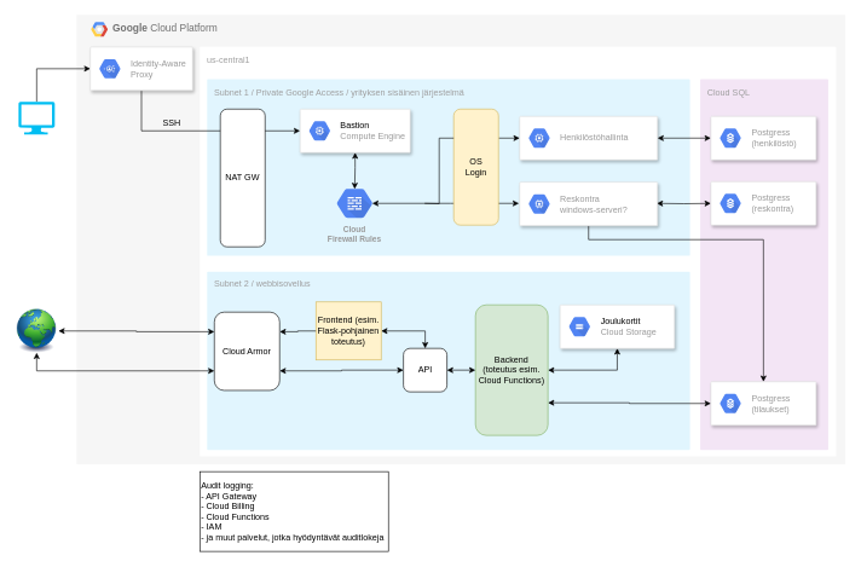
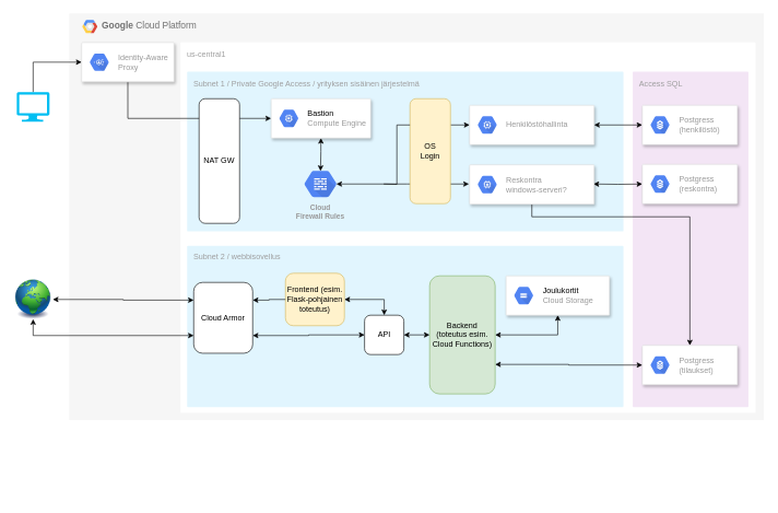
  <mxCell id="0" />
  <mxCell id="1" parent="0" />
  <mxCell id="2" value="&lt;b&gt;Google &lt;/b&gt;Cloud Platform" style="fillColor=#F6F6F6;strokeColor=none;shadow=0;gradientColor=none;fontSize=14;align=left;spacing=10;fontColor=#717171;9E9E9E;verticalAlign=top;spacingTop=-4;fontStyle=0;spacingLeft=40;html=1;" parent="1" vertex="1"><mxGeometry x="105" y="20" width="1060" height="620" as="geometry" /></mxCell>
  <mxCell id="3" value="" style="shape=mxgraph.gcp2.google_cloud_platform;fillColor=#F6F6F6;strokeColor=none;shadow=0;gradientColor=none;" parent="2" vertex="1"><mxGeometry width="23" height="20" relative="1" as="geometry"><mxPoint x="20" y="10" as="offset" /></mxGeometry></mxCell>
  <mxCell id="4" value="us-central1" style="sketch=0;points=[[0,0,0],[0.25,0,0],[0.5,0,0],[0.75,0,0],[1,0,0],[1,0.25,0],[1,0.5,0],[1,0.75,0],[1,1,0],[0.75,1,0],[0.5,1,0],[0.25,1,0],[0,1,0],[0,0.75,0],[0,0.5,0],[0,0.25,0]];rounded=1;absoluteArcSize=1;arcSize=2;html=1;strokeColor=none;gradientColor=none;shadow=0;dashed=0;fontSize=12;fontColor=#9E9E9E;align=left;verticalAlign=top;spacing=10;spacingTop=-4;" parent="2" vertex="1"><mxGeometry x="170" y="44.29" width="877.38" height="564.64" as="geometry" /></mxCell>
  <mxCell id="5" value="Subnet 1 / Private Google Access / yrityksen sisäinen järjestelmä" style="sketch=0;points=[[0,0,0],[0.25,0,0],[0.5,0,0],[0.75,0,0],[1,0,0],[1,0.25,0],[1,0.5,0],[1,0.75,0],[1,1,0],[0.75,1,0],[0.5,1,0],[0.25,1,0],[0,1,0],[0,0.75,0],[0,0.5,0],[0,0.25,0]];rounded=1;absoluteArcSize=1;arcSize=2;html=1;strokeColor=none;gradientColor=none;shadow=0;dashed=0;fontSize=12;fontColor=#9E9E9E;align=left;verticalAlign=top;spacing=10;spacingTop=-4;fillColor=#E1F5FE;" parent="2" vertex="1"><mxGeometry x="180" y="88.57" width="665.74" height="243.57" as="geometry" /></mxCell>
  <mxCell id="6" value="Subnet 2 / webbisovellus" style="sketch=0;points=[[0,0,0],[0.25,0,0],[0.5,0,0],[0.75,0,0],[1,0,0],[1,0.25,0],[1,0.5,0],[1,0.75,0],[1,1,0],[0.75,1,0],[0.5,1,0],[0.25,1,0],[0,1,0],[0,0.75,0],[0,0.5,0],[0,0.25,0]];rounded=1;absoluteArcSize=1;arcSize=2;html=1;strokeColor=none;gradientColor=none;shadow=0;dashed=0;fontSize=12;fontColor=#9E9E9E;align=left;verticalAlign=top;spacing=10;spacingTop=-4;fillColor=#E1F5FE;" parent="2" vertex="1"><mxGeometry x="180" y="354.29" width="665.74" height="245.71" as="geometry" /></mxCell>
  <mxCell id="7" style="edgeStyle=orthogonalEdgeStyle;rounded=0;orthogonalLoop=1;jettySize=auto;html=1;exitX=0.5;exitY=1;exitDx=0;exitDy=0;entryX=0;entryY=0.5;entryDx=0;entryDy=0;" parent="2" source="8" target="11" edge="1"><mxGeometry relative="1" as="geometry" /></mxCell>
  <mxCell id="8" value="" style="strokeColor=#dddddd;shadow=1;strokeWidth=1;rounded=1;absoluteArcSize=1;arcSize=2;" parent="2" vertex="1"><mxGeometry x="18.98" y="44.29" width="141.02" height="60" as="geometry" /></mxCell>
  <mxCell id="9" value="Identity-Aware&#10;Proxy" style="sketch=0;dashed=0;connectable=0;html=1;fillColor=#5184F3;strokeColor=none;shape=mxgraph.gcp2.hexIcon;prIcon=identity_aware_proxy;part=1;labelPosition=right;verticalLabelPosition=middle;align=left;verticalAlign=middle;spacingLeft=5;fontColor=#999999;fontSize=12;" parent="8" vertex="1"><mxGeometry y="0.5" width="44" height="39" relative="1" as="geometry"><mxPoint x="5" y="-19.5" as="offset" /></mxGeometry></mxCell>
  <mxCell id="10" style="edgeStyle=orthogonalEdgeStyle;rounded=0;orthogonalLoop=1;jettySize=auto;html=1;exitX=0.5;exitY=1;exitDx=0;exitDy=0;startArrow=classic;startFill=1;entryX=0.5;entryY=0.16;entryDx=0;entryDy=0;entryPerimeter=0;" edge="1" parent="2" source="11" target="26"><mxGeometry relative="1" as="geometry" /></mxCell>
  <mxCell id="11" value="" style="strokeColor=#dddddd;shadow=1;strokeWidth=1;rounded=1;absoluteArcSize=1;arcSize=2;" parent="2" vertex="1"><mxGeometry x="308.2" y="130" width="151.8" height="60" as="geometry" /></mxCell>
  <mxCell id="12" value="&lt;font color=&quot;#000000&quot;&gt;Bastion&lt;/font&gt;&lt;br&gt;Compute Engine" style="sketch=0;dashed=0;connectable=0;html=1;fillColor=#5184F3;strokeColor=none;shape=mxgraph.gcp2.hexIcon;prIcon=compute_engine;part=1;labelPosition=right;verticalLabelPosition=middle;align=left;verticalAlign=middle;spacingLeft=5;fontColor=#999999;fontSize=12;" parent="11" vertex="1"><mxGeometry y="0.5" width="44" height="39" relative="1" as="geometry"><mxPoint x="5" y="-19.5" as="offset" /></mxGeometry></mxCell>
- <mxCell id="13" value="SSH" style="text;html=1;resizable=0;autosize=1;align=center;verticalAlign=middle;points=[];fillColor=none;strokeColor=none;rounded=0;" parent="2" vertex="1"><mxGeometry x="111.011" y="140" width="40" height="20" as="geometry" /></mxCell>
- <mxCell id="14" value="Cloud SQL" style="sketch=0;points=[[0,0,0],[0.25,0,0],[0.5,0,0],[0.75,0,0],[1,0,0],[1,0.25,0],[1,0.5,0],[1,0.75,0],[1,1,0],[0.75,1,0],[0.5,1,0],[0.25,1,0],[0,1,0],[0,0.75,0],[0,0.5,0],[0,0.25,0]];rounded=1;absoluteArcSize=1;arcSize=2;html=1;strokeColor=none;gradientColor=none;shadow=0;dashed=0;fontSize=12;fontColor=#9E9E9E;align=left;verticalAlign=top;spacing=10;spacingTop=-4;fillColor=#F3E5F5;" vertex="1" parent="2"><mxGeometry x="860" y="88.57" width="176.44" height="511.43" as="geometry" /></mxCell>
+ <mxCell id="14" value="Access SQL" style="sketch=0;points=[[0,0,0],[0.25,0,0],[0.5,0,0],[0.75,0,0],[1,0,0],[1,0.25,0],[1,0.5,0],[1,0.75,0],[1,1,0],[0.75,1,0],[0.5,1,0],[0.25,1,0],[0,1,0],[0,0.75,0],[0,0.5,0],[0,0.25,0]];rounded=1;absoluteArcSize=1;arcSize=2;html=1;strokeColor=none;gradientColor=none;shadow=0;dashed=0;fontSize=12;fontColor=#9E9E9E;align=left;verticalAlign=top;spacing=10;spacingTop=-4;fillColor=#F3E5F5;" vertex="1" parent="2"><mxGeometry x="860" y="88.57" width="176.44" height="511.43" as="geometry" /></mxCell>
  <mxCell id="15" style="edgeStyle=orthogonalEdgeStyle;rounded=0;orthogonalLoop=1;jettySize=auto;html=1;exitX=1;exitY=0.5;exitDx=0;exitDy=0;entryX=0;entryY=0.5;entryDx=0;entryDy=0;startArrow=classic;startFill=1;" edge="1" parent="2" source="16" target="19"><mxGeometry relative="1" as="geometry" /></mxCell>
  <mxCell id="16" value="" style="strokeColor=#dddddd;shadow=1;strokeWidth=1;rounded=1;absoluteArcSize=1;arcSize=2;" vertex="1" parent="2"><mxGeometry x="611" y="140" width="190" height="60" as="geometry" /></mxCell>
  <mxCell id="17" value="Henkilöstöhallinta" style="sketch=0;dashed=0;connectable=0;html=1;fillColor=#5184F3;strokeColor=none;shape=mxgraph.gcp2.hexIcon;prIcon=compute_engine;part=1;labelPosition=right;verticalLabelPosition=middle;align=left;verticalAlign=middle;spacingLeft=5;fontColor=#999999;fontSize=12;" vertex="1" parent="16"><mxGeometry y="0.5" width="44" height="39" relative="1" as="geometry"><mxPoint x="5" y="-19.5" as="offset" /></mxGeometry></mxCell>
  <mxCell id="18" style="edgeStyle=orthogonalEdgeStyle;rounded=0;orthogonalLoop=1;jettySize=auto;html=1;exitX=1;exitY=0.5;exitDx=0;exitDy=0;entryX=0;entryY=0.5;entryDx=0;entryDy=0;startArrow=classic;startFill=1;" edge="1" parent="2" target="21"><mxGeometry relative="1" as="geometry"><mxPoint x="800" y="260" as="sourcePoint" /></mxGeometry></mxCell>
  <mxCell id="19" value="" style="strokeColor=#dddddd;shadow=1;strokeWidth=1;rounded=1;absoluteArcSize=1;arcSize=2;" vertex="1" parent="2"><mxGeometry x="874.574" y="140" width="145.096" height="60" as="geometry" /></mxCell>
  <mxCell id="20" value="Postgress&lt;br&gt;(henkilöstö)" style="sketch=0;dashed=0;connectable=0;html=1;fillColor=#5184F3;strokeColor=none;shape=mxgraph.gcp2.hexIcon;prIcon=cloud_sql;part=1;labelPosition=right;verticalLabelPosition=middle;align=left;verticalAlign=middle;spacingLeft=5;fontColor=#999999;fontSize=12;" vertex="1" parent="19"><mxGeometry y="0.5" width="44" height="39" relative="1" as="geometry"><mxPoint x="5" y="-19.5" as="offset" /></mxGeometry></mxCell>
  <mxCell id="21" value="" style="strokeColor=#dddddd;shadow=1;strokeWidth=1;rounded=1;absoluteArcSize=1;arcSize=2;" vertex="1" parent="2"><mxGeometry x="874.574" y="230" width="145.096" height="60" as="geometry" /></mxCell>
  <mxCell id="22" value="Postgress&lt;br&gt;(reskontra)" style="sketch=0;dashed=0;connectable=0;html=1;fillColor=#5184F3;strokeColor=none;shape=mxgraph.gcp2.hexIcon;prIcon=cloud_sql;part=1;labelPosition=right;verticalLabelPosition=middle;align=left;verticalAlign=middle;spacingLeft=5;fontColor=#999999;fontSize=12;" vertex="1" parent="21"><mxGeometry y="0.5" width="44" height="39" relative="1" as="geometry"><mxPoint x="5" y="-19.5" as="offset" /></mxGeometry></mxCell>
  <mxCell id="23" value="" style="strokeColor=#dddddd;shadow=1;strokeWidth=1;rounded=1;absoluteArcSize=1;arcSize=2;" vertex="1" parent="2"><mxGeometry x="874.574" y="506" width="145.096" height="60" as="geometry" /></mxCell>
  <mxCell id="24" value="Postgress&lt;br&gt;(tilaukset)" style="sketch=0;dashed=0;connectable=0;html=1;fillColor=#5184F3;strokeColor=none;shape=mxgraph.gcp2.hexIcon;prIcon=cloud_sql;part=1;labelPosition=right;verticalLabelPosition=middle;align=left;verticalAlign=middle;spacingLeft=5;fontColor=#999999;fontSize=12;" vertex="1" parent="23"><mxGeometry y="0.5" width="44" height="39" relative="1" as="geometry"><mxPoint x="5" y="-19.5" as="offset" /></mxGeometry></mxCell>
  <mxCell id="25" style="edgeStyle=orthogonalEdgeStyle;rounded=0;orthogonalLoop=1;jettySize=auto;html=1;exitX=0.825;exitY=0.5;exitDx=0;exitDy=0;exitPerimeter=0;entryX=0;entryY=0.5;entryDx=0;entryDy=0;startArrow=classic;startFill=1;" edge="1" parent="2" source="26"><mxGeometry relative="1" as="geometry"><mxPoint x="610" y="260" as="targetPoint" /></mxGeometry></mxCell>
  <mxCell id="26" value="Cloud&#10;Firewall Rules" style="sketch=0;html=1;fillColor=#5184F3;strokeColor=none;verticalAlign=top;labelPosition=center;verticalLabelPosition=bottom;align=center;spacingTop=-6;fontSize=11;fontStyle=1;fontColor=#999999;shape=mxgraph.gcp2.hexIcon;prIcon=cloud_firewall_rules" vertex="1" parent="2"><mxGeometry x="346.27" y="230.75" width="74.426" height="58.5" as="geometry" /></mxCell>
  <mxCell id="27" style="edgeStyle=orthogonalEdgeStyle;rounded=0;orthogonalLoop=1;jettySize=auto;html=1;exitX=1;exitY=0.5;exitDx=0;exitDy=0;entryX=0.5;entryY=0;entryDx=0;entryDy=0;startArrow=classic;startFill=1;endArrow=classic;endFill=1;" edge="1" parent="2" source="28" target="36"><mxGeometry relative="1" as="geometry" /></mxCell>
- <mxCell id="28" value="Frontend (esim. Flask-pohjainen toteutus)" style="whiteSpace=wrap;html=1;fillColor=#fff2cc;strokeColor=#d6b656;rounded=0;" vertex="1" parent="2"><mxGeometry x="330" y="396" width="90" height="80" as="geometry" /></mxCell>
+ <mxCell id="28" value="Frontend (esim. Flask-pohjainen toteutus)" style="rounded=1;whiteSpace=wrap;html=1;fillColor=#fff2cc;strokeColor=#d6b656;" vertex="1" parent="2"><mxGeometry x="330" y="396" width="90" height="80" as="geometry" /></mxCell>
  <mxCell id="29" style="edgeStyle=orthogonalEdgeStyle;rounded=0;orthogonalLoop=1;jettySize=auto;html=1;exitX=1;exitY=0.75;exitDx=0;exitDy=0;startArrow=classic;startFill=1;endArrow=classic;endFill=1;" edge="1" parent="2" source="31" target="23"><mxGeometry relative="1" as="geometry" /></mxCell>
  <mxCell id="30" style="edgeStyle=orthogonalEdgeStyle;rounded=0;orthogonalLoop=1;jettySize=auto;html=1;exitX=1;exitY=0.5;exitDx=0;exitDy=0;entryX=0.5;entryY=1;entryDx=0;entryDy=0;startArrow=classic;startFill=1;endArrow=classic;endFill=1;" edge="1" parent="2" source="31" target="33"><mxGeometry relative="1" as="geometry" /></mxCell>
  <mxCell id="31" value="Backend&lt;br&gt;(toteutus esim. Cloud Functions)" style="rounded=1;whiteSpace=wrap;html=1;fillColor=#d5e8d4;strokeColor=#82b366;" vertex="1" parent="2"><mxGeometry x="550" y="400" width="100" height="180" as="geometry" /></mxCell>
  <mxCell id="32" value="NAT GW" style="rounded=1;whiteSpace=wrap;html=1;" vertex="1" parent="2"><mxGeometry x="198.21" y="130" width="61.8" height="190" as="geometry" /></mxCell>
  <mxCell id="33" value="" style="strokeColor=#dddddd;shadow=1;strokeWidth=1;rounded=1;absoluteArcSize=1;arcSize=2;" vertex="1" parent="2"><mxGeometry x="666.596" y="400" width="157.872" height="60" as="geometry" /></mxCell>
  <mxCell id="34" value="&lt;font color=&quot;#000000&quot;&gt;Joulukortit&lt;/font&gt;&lt;br&gt;Cloud Storage" style="sketch=0;dashed=0;connectable=0;html=1;fillColor=#5184F3;strokeColor=none;shape=mxgraph.gcp2.hexIcon;prIcon=cloud_storage;part=1;labelPosition=right;verticalLabelPosition=middle;align=left;verticalAlign=middle;spacingLeft=5;fontColor=#999999;fontSize=12;" vertex="1" parent="33"><mxGeometry y="0.5" width="44" height="39" relative="1" as="geometry"><mxPoint x="5" y="-19.5" as="offset" /></mxGeometry></mxCell>
  <mxCell id="35" style="edgeStyle=orthogonalEdgeStyle;rounded=0;orthogonalLoop=1;jettySize=auto;html=1;exitX=1;exitY=0.5;exitDx=0;exitDy=0;entryX=0;entryY=0.5;entryDx=0;entryDy=0;startArrow=classic;startFill=1;endArrow=classic;endFill=1;" edge="1" parent="2" source="36" target="31"><mxGeometry relative="1" as="geometry" /></mxCell>
  <mxCell id="36" value="API" style="rounded=1;whiteSpace=wrap;html=1;" vertex="1" parent="2"><mxGeometry x="450.7" y="460" width="60" height="60" as="geometry" /></mxCell>
  <mxCell id="37" style="edgeStyle=orthogonalEdgeStyle;rounded=0;orthogonalLoop=1;jettySize=auto;html=1;exitX=1;exitY=0.75;exitDx=0;exitDy=0;entryX=0;entryY=0.5;entryDx=0;entryDy=0;startArrow=classic;startFill=1;endArrow=classic;endFill=1;" edge="1" parent="2" source="39" target="36"><mxGeometry relative="1" as="geometry" /></mxCell>
  <mxCell id="38" style="edgeStyle=orthogonalEdgeStyle;rounded=0;orthogonalLoop=1;jettySize=auto;html=1;exitX=1;exitY=0.25;exitDx=0;exitDy=0;entryX=0;entryY=0.5;entryDx=0;entryDy=0;startArrow=classic;startFill=1;endArrow=none;endFill=1;" edge="1" parent="2" source="39" target="28"><mxGeometry relative="1" as="geometry" /></mxCell>
  <mxCell id="39" value="Cloud Armor" style="rounded=1;whiteSpace=wrap;html=1;" vertex="1" parent="2"><mxGeometry x="190" y="410" width="90" height="108" as="geometry" /></mxCell>
  <mxCell id="40" style="edgeStyle=orthogonalEdgeStyle;rounded=0;orthogonalLoop=1;jettySize=auto;html=1;exitX=1;exitY=0.25;exitDx=0;exitDy=0;entryX=0;entryY=0.5;entryDx=0;entryDy=0;startArrow=none;startFill=0;endArrow=classic;endFill=1;" edge="1" parent="2" source="41" target="16"><mxGeometry relative="1" as="geometry" /></mxCell>
  <mxCell id="41" value="OS&lt;br&gt;Login" style="rounded=1;whiteSpace=wrap;html=1;fillColor=#fff2cc;strokeColor=#d6b656;" vertex="1" parent="2"><mxGeometry x="520" y="130" width="61.8" height="160" as="geometry" /></mxCell>
  <mxCell id="42" style="edgeStyle=orthogonalEdgeStyle;rounded=0;orthogonalLoop=1;jettySize=auto;html=1;exitX=0.5;exitY=1;exitDx=0;exitDy=0;entryX=0.5;entryY=0;entryDx=0;entryDy=0;startArrow=none;startFill=0;endArrow=classic;endFill=1;" edge="1" parent="2" source="43" target="23"><mxGeometry relative="1" as="geometry"><Array as="points"><mxPoint x="706" y="310" /><mxPoint x="947" y="310" /></Array></mxGeometry></mxCell>
  <mxCell id="43" value="" style="strokeColor=#dddddd;shadow=1;strokeWidth=1;rounded=1;absoluteArcSize=1;arcSize=2;" vertex="1" parent="2"><mxGeometry x="611" y="230.75" width="190" height="60" as="geometry" /></mxCell>
  <mxCell id="44" value="Reskontra&lt;br&gt;windows-serveri?" style="sketch=0;dashed=0;connectable=0;html=1;fillColor=#5184F3;strokeColor=none;shape=mxgraph.gcp2.hexIcon;prIcon=compute_engine;part=1;labelPosition=right;verticalLabelPosition=middle;align=left;verticalAlign=middle;spacingLeft=5;fontColor=#999999;fontSize=12;" vertex="1" parent="43"><mxGeometry y="0.5" width="44" height="39" relative="1" as="geometry"><mxPoint x="5" y="-19.5" as="offset" /></mxGeometry></mxCell>
  <mxCell id="45" style="edgeStyle=orthogonalEdgeStyle;rounded=0;orthogonalLoop=1;jettySize=auto;html=1;exitX=0.5;exitY=0;exitDx=0;exitDy=0;exitPerimeter=0;entryX=0;entryY=0.5;entryDx=0;entryDy=0;" parent="1" source="46" target="8" edge="1"><mxGeometry relative="1" as="geometry" /></mxCell>
  <mxCell id="46" value="" style="verticalLabelPosition=bottom;html=1;verticalAlign=top;align=center;strokeColor=none;fillColor=#00BEF2;shape=mxgraph.azure.computer;pointerEvents=1;" parent="1" vertex="1"><mxGeometry x="25" y="140" width="50" height="45" as="geometry" /></mxCell>
  <mxCell id="47" style="edgeStyle=orthogonalEdgeStyle;rounded=0;orthogonalLoop=1;jettySize=auto;html=1;exitX=0.5;exitY=1;exitDx=0;exitDy=0;entryX=0;entryY=0.75;entryDx=0;entryDy=0;startArrow=classic;startFill=1;endArrow=classic;endFill=1;" edge="1" parent="1" source="48" target="39"><mxGeometry relative="1" as="geometry" /></mxCell>
  <mxCell id="48" value="" style="image;html=1;image=img/lib/clip_art/general/Earth_globe_128x128.png" parent="1" vertex="1"><mxGeometry x="20" y="426" width="60" height="60" as="geometry" /></mxCell>
- <mxCell id="49" value="Audit logging:&lt;br&gt;- API Gateway&lt;br&gt;- Cloud Billing&lt;br&gt;- Cloud Functions&lt;br&gt;- IAM&lt;br&gt;- ja muut palvelut, jotka hyödyntävät auditlokeja" style="rounded=0;whiteSpace=wrap;html=1;align=left;" vertex="1" parent="1"><mxGeometry x="275" y="650" width="260" height="110" as="geometry" /></mxCell>
  <mxCell id="50" style="edgeStyle=orthogonalEdgeStyle;rounded=0;orthogonalLoop=1;jettySize=auto;html=1;exitX=0;exitY=0.25;exitDx=0;exitDy=0;entryX=1;entryY=0.5;entryDx=0;entryDy=0;startArrow=classic;startFill=1;endArrow=classic;endFill=1;" edge="1" parent="1" source="39" target="48"><mxGeometry relative="1" as="geometry" /></mxCell>
  <mxCell id="51" style="edgeStyle=orthogonalEdgeStyle;rounded=0;orthogonalLoop=1;jettySize=auto;html=1;exitX=0;exitY=0.25;exitDx=0;exitDy=0;startArrow=none;startFill=0;endArrow=none;endFill=0;" edge="1" parent="1" source="41"><mxGeometry relative="1" as="geometry"><mxPoint x="585" y="280" as="targetPoint" /></mxGeometry></mxCell>
